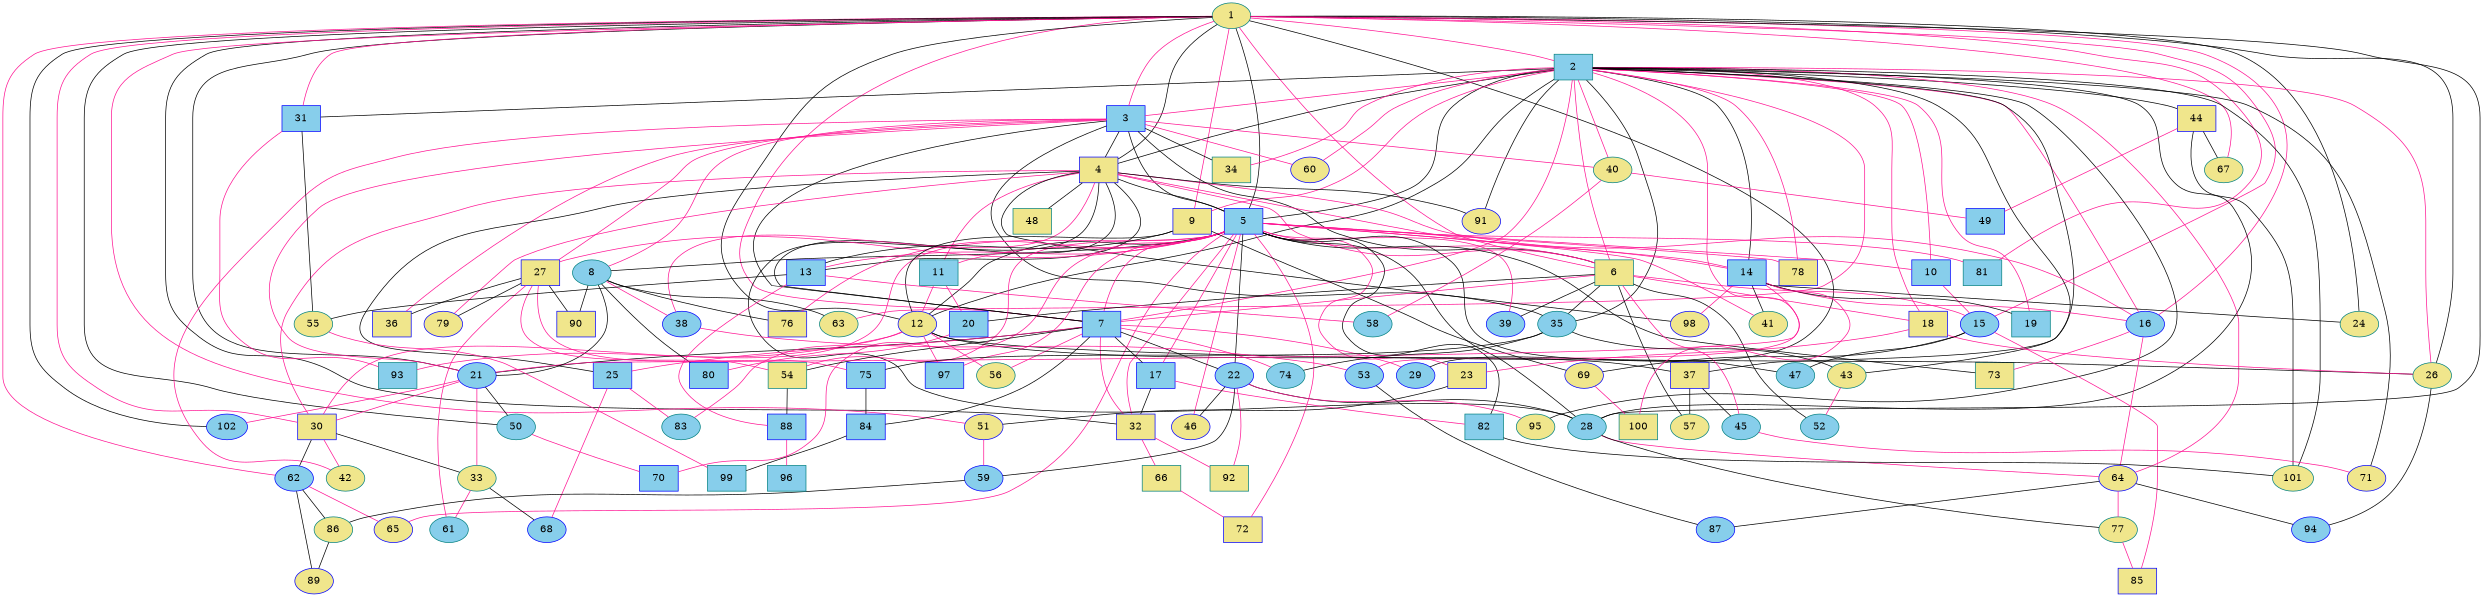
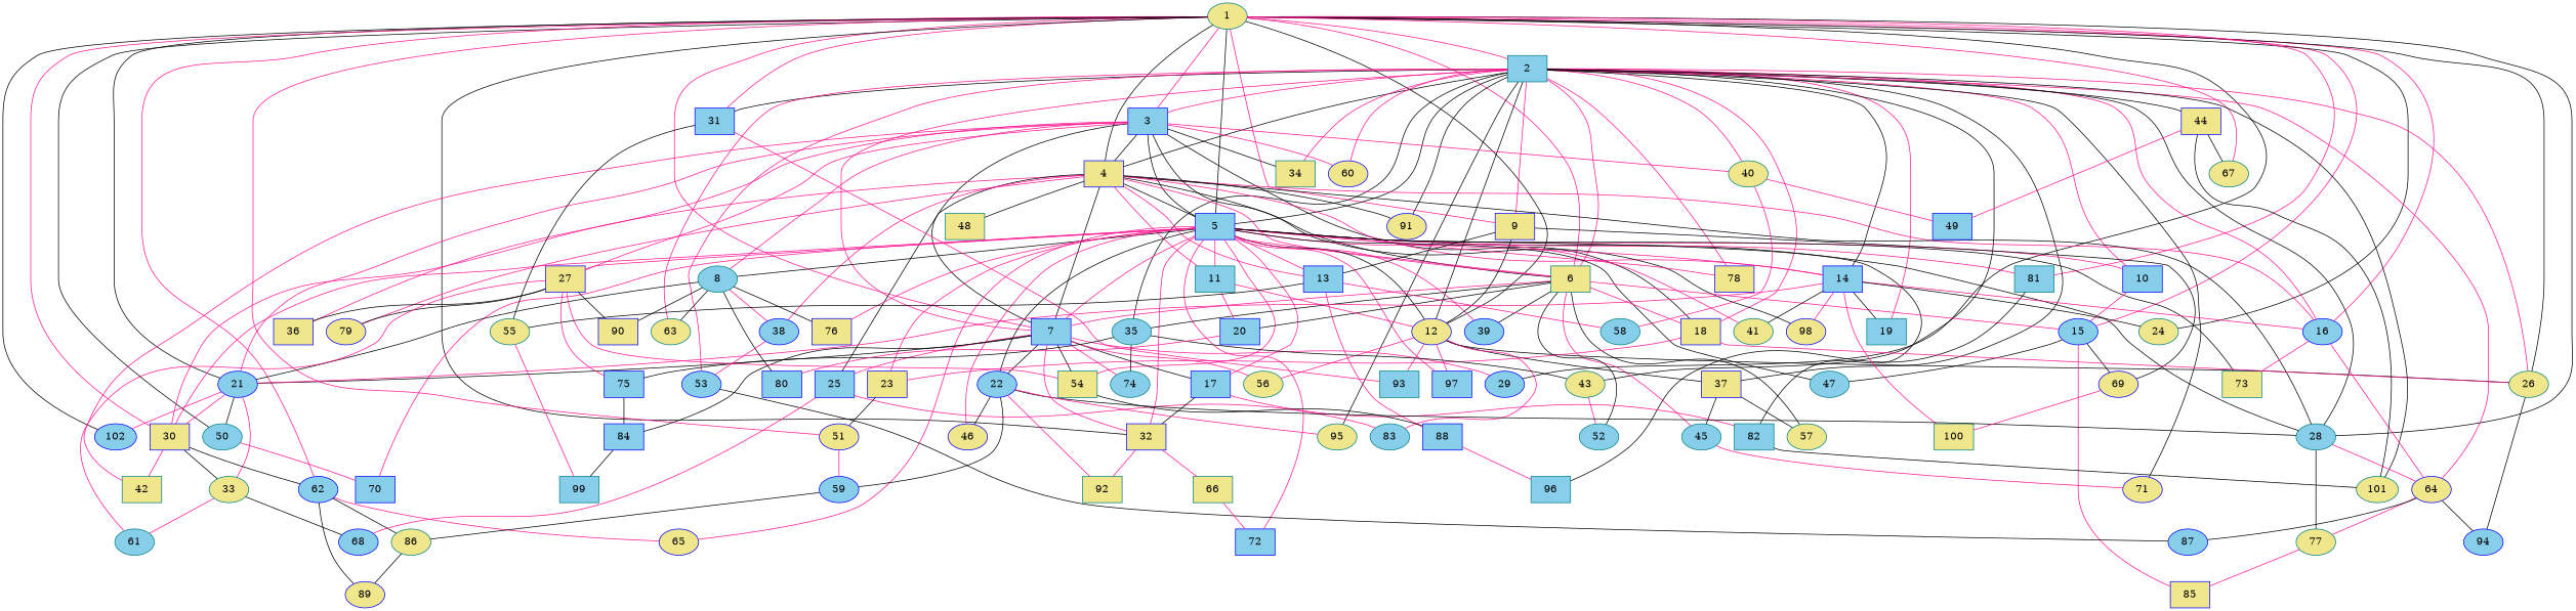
  graph {
    node [color=blue fillcolor=khaki shape=ellipse style=filled]
    edge [color=deeppink weight=1.0]
    1 [color=teal]
    2 [color=teal fillcolor=skyblue shape=box]
    3 [fillcolor=skyblue shape=box]
    4 [shape=box]
    5 [fillcolor=skyblue shape=box]
    6 [color=teal shape=box]
    7 [fillcolor=skyblue shape=box]
    9 [shape=box]
    12
    15 [fillcolor=skyblue]
    16 [fillcolor=skyblue]
    21 [fillcolor=skyblue]
    24 [color=teal]
    26 [color=teal]
    28 [color=teal fillcolor=skyblue]
    29 [fillcolor=skyblue]
    30 [shape=box]
    31 [fillcolor=skyblue shape=box]
    32 [shape=box]
    50 [color=teal fillcolor=skyblue]
    51
    62 [fillcolor=skyblue]
    67 [color=teal]
    81 [color=teal fillcolor=skyblue shape=box]
    102 [fillcolor=skyblue]
    10 [fillcolor=skyblue shape=box]
    14 [fillcolor=skyblue shape=box]
    18 [shape=box]
    19 [color=teal fillcolor=skyblue shape=box]
    34 [color=teal shape=box]
    35 [color=teal fillcolor=skyblue]
    37 [shape=box]
    40 [color=teal]
    43 [color=teal]
    44 [shape=box]
    53 [fillcolor=skyblue]
    60
    63 [color=teal]
    64
    71
    78 [shape=box]
    91
    95 [color=teal]
    101 [color=teal]
    8 [color=teal fillcolor=skyblue]
    27 [shape=box]
    36 [shape=box]
-   42 [color=teal]
+   42 [color=teal shape=box]
    11 [color=teal fillcolor=skyblue shape=box]
    13 [fillcolor=skyblue shape=box]
    25 [fillcolor=skyblue shape=box]
    38 [fillcolor=skyblue]
    48 [color=teal shape=box]
    79
    98
    17 [fillcolor=skyblue shape=box]
    22 [fillcolor=skyblue]
    23 [shape=box]
    39 [fillcolor=skyblue]
    41 [color=teal]
    46
    54 [color=teal shape=box]
    65
    70 [fillcolor=skyblue shape=box]
-   72 [shape=box]
+   72 [fillcolor=skyblue shape=box]
    73 [color=teal shape=box]
    76 [shape=box]
    82 [color=teal fillcolor=skyblue shape=box]
    97 [fillcolor=skyblue shape=box]
    47 [color=teal fillcolor=skyblue]
    20 [fillcolor=skyblue shape=box]
    45 [color=teal fillcolor=skyblue]
    52 [color=teal fillcolor=skyblue]
    57 [color=teal]
    56 [color=teal]
    74 [color=teal fillcolor=skyblue]
    84 [fillcolor=skyblue shape=box]
    69
    83 [color=teal fillcolor=skyblue]
    93 [color=teal fillcolor=skyblue shape=box]
    85 [shape=box]
    33 [color=teal]
    94 [fillcolor=skyblue]
    77 [color=teal]
    55 [color=teal]
    92 [color=teal shape=box]
    66 [color=teal shape=box]
    59 [fillcolor=skyblue]
    86 [color=teal]
    89
    96 [color=teal fillcolor=skyblue shape=box]
    100 [color=teal shape=box]
    75 [fillcolor=skyblue shape=box]
    58 [color=teal fillcolor=skyblue]
    49 [fillcolor=skyblue shape=box]
    87 [fillcolor=skyblue]
    80 [fillcolor=skyblue shape=box]
    90 [shape=box]
    61 [color=teal fillcolor=skyblue]
    88 [fillcolor=skyblue shape=box]
    68 [fillcolor=skyblue]
    99 [color=teal fillcolor=skyblue shape=box]
    1 -- 2 [weight=5.0]
    1 -- 3 [weight=2.0]
    1 -- 4 [color=black weight=2.0]
    1 -- 5 [color=black weight=4.0]
    1 -- 6 [weight=2.0]
    1 -- 7 [weight=2.0]
    1 -- 9
    1 -- 12 [color=black]
    1 -- 15 [weight=2.0]
    1 -- 16
    1 -- 21 [color=black weight=4.0]
    1 -- 24 [color=black]
    1 -- 26 [color=black]
    1 -- 28 [color=black]
    1 -- 29 [color=black]
    1 -- 30 [weight=2.0]
    1 -- 31
    1 -- 32 [color=black]
    1 -- 50 [color=black]
    1 -- 51
    1 -- 62
    1 -- 67
    1 -- 81
    1 -- 102 [color=black]
    2 -- 3 [weight=2.0]
    2 -- 4 [color=black weight=2.0]
    2 -- 5 [color=black weight=4.0]
    2 -- 6 [weight=2.0]
    2 -- 7 [weight=2.0]
    2 -- 9
    2 -- 12 [color=black]
    2 -- 16
    2 -- 26
    2 -- 28 [color=black]
    2 -- 31 [color=black]
    2 -- 10
    2 -- 14 [color=black]
    2 -- 18
    2 -- 19
    2 -- 34
    2 -- 35 [color=black]
    2 -- 37 [color=black]
    2 -- 40
    2 -- 43 [color=black]
    2 -- 44 [color=black]
    2 -- 53
    2 -- 60
    2 -- 63
    2 -- 64 [weight=2.0]
    2 -- 71 [color=black]
    2 -- 78
    2 -- 91 [color=black]
    2 -- 95 [color=black]
    2 -- 101 [color=black]
    3 -- 4 [color=black]
    3 -- 5 [color=black weight=3.0]
    3 -- 6 [color=black]
    3 -- 7 [color=black]
    3 -- 21
    3 -- 34 [color=black]
-   3 -- 35 [color=black weight=2.0]
+   3 -- 18 [color=black weight=2.0]
    3 -- 40
    3 -- 60
    3 -- 8
    3 -- 27
    3 -- 36
    3 -- 42
    4 -- 5 [color=black weight=3.0]
    4 -- 6
    4 -- 7 [color=black]
    4 -- 16
    4 -- 28 [color=black]
    4 -- 30
    4 -- 14
    4 -- 91 [color=black]
    4 -- 11
-   4 -- 13 [color=black]
+   4 -- 13
    4 -- 25 [color=black]
    4 -- 38
    4 -- 48 [color=black]
    4 -- 79
    4 -- 98 [color=black]
    5 -- 6 [weight=4.0]
    5 -- 7 [weight=2.0]
    5 -- 12 [color=black]
    5 -- 28 [color=black]
    5 -- 30
    5 -- 32
    5 -- 81
    5 -- 10
    5 -- 14
    5 -- 78
    5 -- 8 [color=black]
    5 -- 27
    5 -- 11
    5 -- 13 [weight=2.0]
    5 -- 17
    5 -- 22 [color=black]
    5 -- 23
    5 -- 39
    5 -- 41
    5 -- 46
    5 -- 54 [weight=2.0]
    5 -- 65
    5 -- 70
    5 -- 72
    5 -- 73 [color=black]
    5 -- 76
    5 -- 82 [color=black]
    5 -- 97
    5 -- 47 [color=black]
    6 -- 7 [weight=2.0]
    6 -- 15
    6 -- 18
    6 -- 35 [color=black]
    6 -- 39 [color=black]
    6 -- 20 [color=black]
    6 -- 45
    6 -- 52 [color=black]
    6 -- 57 [color=black]
    7 -- 21 [color=black]
    7 -- 29
    7 -- 32
    7 -- 25
    7 -- 17 [color=black]
    7 -- 22 [color=black weight=2.0]
    7 -- 54 [color=black]
    7 -- 56
    7 -- 74
    7 -- 84 [color=black]
    9 -- 12 [color=black]
    9 -- 13 [color=black]
    9 -- 69 [color=black]
    12 -- 26 [color=black]
    12 -- 37 [color=black]
    12 -- 97
    12 -- 56
    12 -- 83
    12 -- 93
    15 -- 47 [color=black]
    15 -- 69 [color=black]
    15 -- 85
    16 -- 64
    16 -- 73
    21 -- 30
    21 -- 50 [color=black]
    21 -- 102
    21 -- 33
    26 -- 94 [color=black]
    28 -- 64
    28 -- 77 [color=black]
    30 -- 62 [color=black]
    30 -- 42
    30 -- 33 [color=black]
    31 -- 93
    31 -- 55 [color=black]
    32 -- 92
    32 -- 66
    50 -- 70
    51 -- 59
    62 -- 65
    62 -- 86 [color=black]
    62 -- 89 [color=black]
+   81 -- 96 [color=black]
    10 -- 15
    14 -- 16
    14 -- 21
    14 -- 24 [color=black]
    14 -- 19 [color=black]
    14 -- 98
    14 -- 41 [color=black weight=2.0]
    14 -- 100
    18 -- 26
    18 -- 23
    35 -- 43 [color=black]
    35 -- 74 [color=black]
    35 -- 75 [color=black]
    37 -- 45 [color=black]
    37 -- 57 [color=black]
    40 -- 58
    40 -- 49
    43 -- 52
    44 -- 67 [color=black]
    44 -- 101 [color=black]
    44 -- 49
    53 -- 87 [color=black]
    64 -- 94 [color=black]
    64 -- 77
    64 -- 87 [color=black]
    8 -- 21 [color=black]
    8 -- 63 [color=black]
    8 -- 38
    8 -- 76 [color=black]
    8 -- 80 [color=black]
    8 -- 90 [color=black]
    27 -- 36 [color=black]
    27 -- 79 [color=black]
    27 -- 54
    27 -- 75
    27 -- 90 [color=black]
    27 -- 61
    11 -- 12
    11 -- 20
    13 -- 55 [color=black]
    13 -- 58
    13 -- 88
    25 -- 83
    25 -- 68
    38 -- 53
    17 -- 32 [color=black]
    17 -- 82
    22 -- 28 [color=black]
    22 -- 95
    22 -- 46 [color=black]
    22 -- 92
    22 -- 59 [color=black]
    23 -- 51 [color=black]
    54 -- 88 [color=black]
    82 -- 101 [color=black]
    20 -- 80
    45 -- 71
    84 -- 99 [color=black]
    69 -- 100
    33 -- 61
    33 -- 68 [color=black]
    77 -- 85
    55 -- 99
    66 -- 72
    59 -- 86 [color=black]
    86 -- 89 [color=black]
    75 -- 84 [color=black]
    88 -- 96
  }
